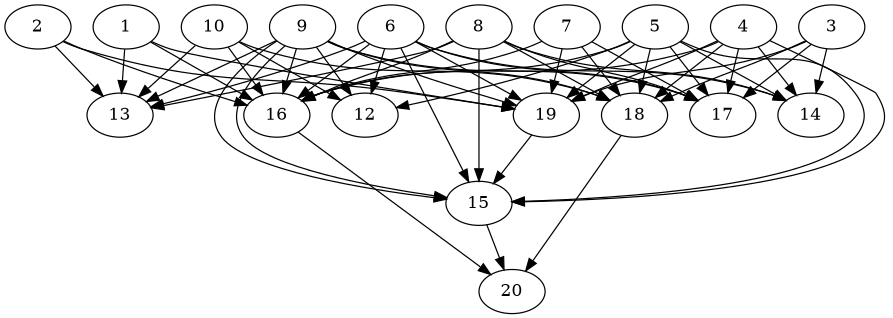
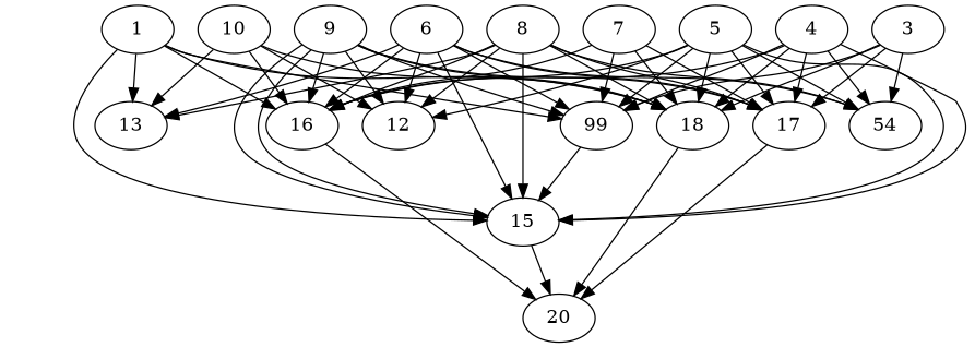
  digraph {
    node [alpha=0.01]
    1 [alpha=0.05 expect_size=35947520]
    13 [expect_size=27014144]
    15 [alpha=0.19 expect_size=38565888]
    16 [alpha=0.03 expect_size=10866688]
    18 [alpha=0.13 expect_size=45287424]
-   19 [expect_size=37330944]
+   19 [expect_size=37330944 label=99]
    20 [alpha=0.09 expect_size=26161152]
-   2 [alpha=0.16 expect_size=51917824]
    3 [alpha=0.18 expect_size=36369408]
-   14 [alpha=0.19 expect_size=22322176]
+   14 [alpha=0.19 expect_size=22322176 label=54]
    17 [alpha=0.04 expect_size=38298624]
    4 [alpha=0.07 expect_size=7491584]
    5 [alpha=0.08 expect_size=17362944]
    12 [alpha=0.08 expect_size=37094400]
    6 [alpha=0.12 expect_size=50889728]
    7 [alpha=0.03 expect_size=17712128]
    8 [alpha=0.17 expect_size=43756544]
    9 [alpha=0.15 expect_size=31588352]
    10 [alpha=0.06 expect_size=29835264]
    1 -> 13
+   1 -> 15
    1 -> 16
+   1 -> 18
    1 -> 19
    15 -> 20
    16 -> 20
    18 -> 20
    19 -> 15
-   2 -> 13
-   2 -> 16
-   2 -> 19
    3 -> 18
    3 -> 19
    3 -> 14
    3 -> 17
+   17 -> 20
    4 -> 15
    4 -> 16
    4 -> 18
    4 -> 19
    4 -> 14
    4 -> 17
    5 -> 15
    5 -> 16
    5 -> 18
    5 -> 19
    5 -> 14
    5 -> 17
    5 -> 12
    6 -> 13
    6 -> 15
    6 -> 16
    6 -> 19
    6 -> 14
    6 -> 17
    6 -> 12
    7 -> 16
    7 -> 18
    7 -> 19
    7 -> 17
    8 -> 13
    8 -> 15
    8 -> 16
    8 -> 18
    8 -> 14
    8 -> 17
-   9 -> 13
+   8 -> 12
    9 -> 15
    9 -> 15
    9 -> 16
    9 -> 18
    9 -> 19
    9 -> 17
    9 -> 12
    10 -> 13
    10 -> 16
    10 -> 18
    10 -> 12
  }
